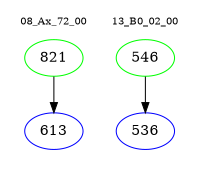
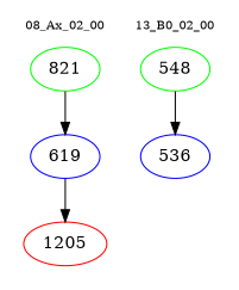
  digraph {
    node [color=green]
    edge [color=black]
    n1 [label=821]
-   n2 [color=blue label=613]
-   n4 [label=546]
+   n2 [color=blue label=619]
+   n3 [color=red label=1205]
+   n4 [label=548]
    n5 [color=blue label=536]
    subgraph cluster_1 {
      color=white
      fontsize=10
-     label="08_Ax_72_00"
+     label="08_Ax_02_00"
      n1
      n2
+     n3
    }
    subgraph cluster_2 {
      color=white
      fontsize=10
      label="13_B0_02_00"
      n4
      n5
    }
    n1 -> n2
+   n2 -> n3
    n4 -> n5
  }
